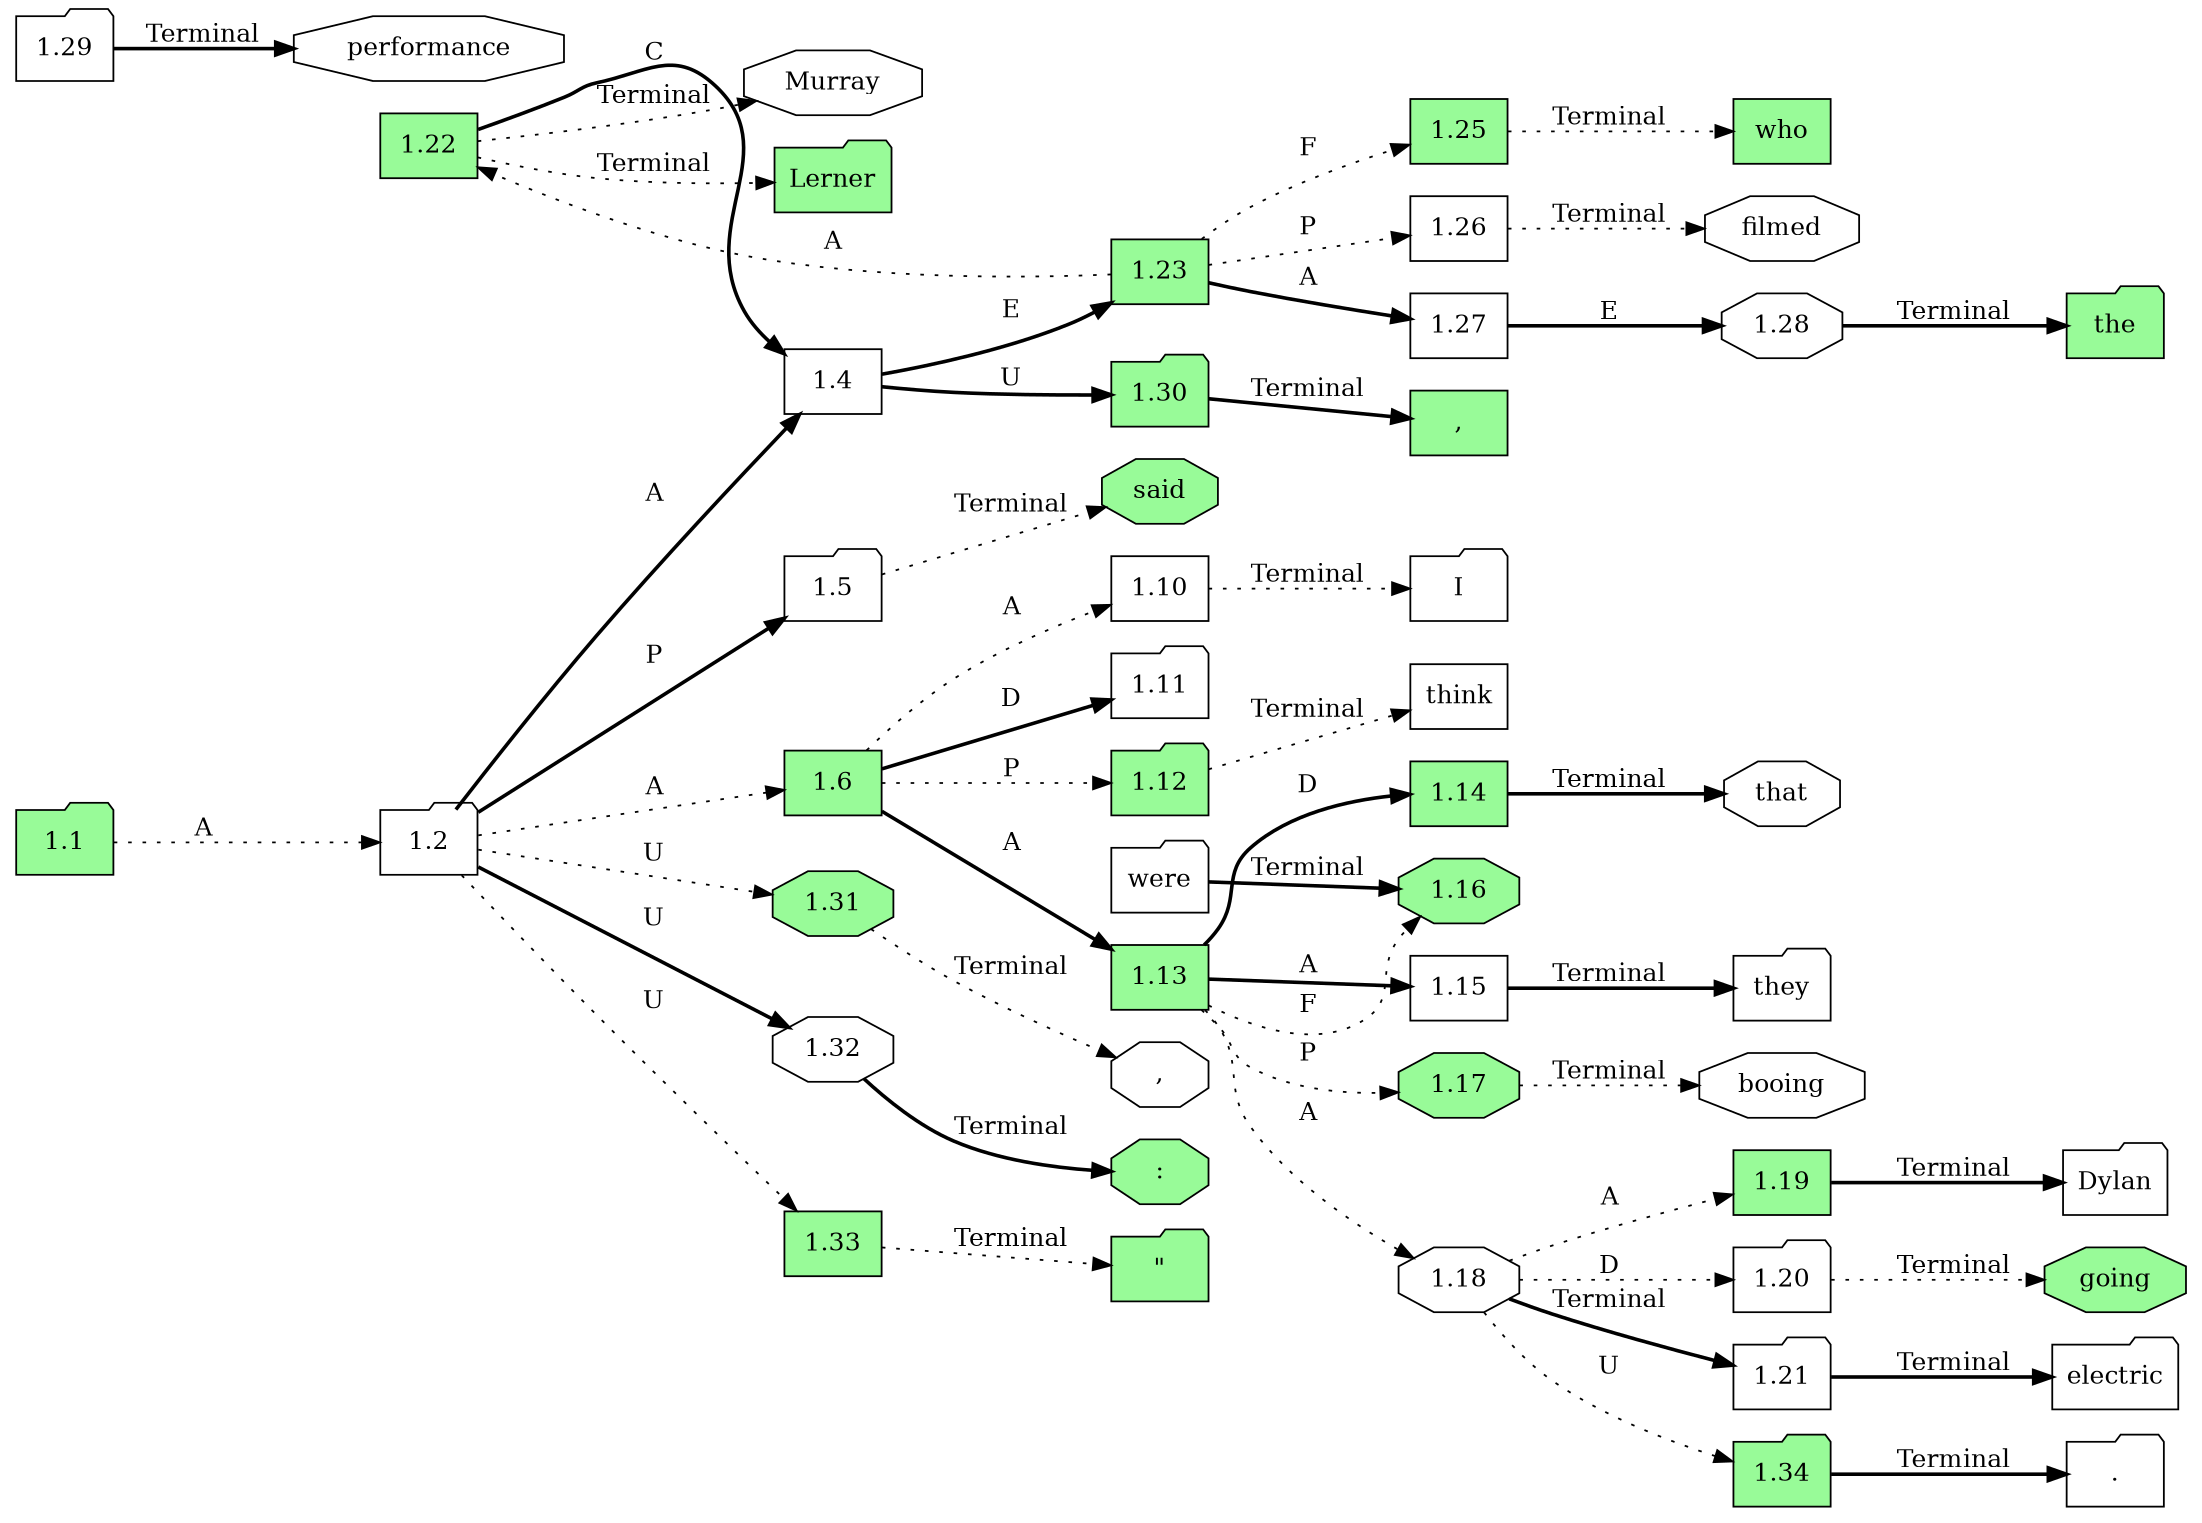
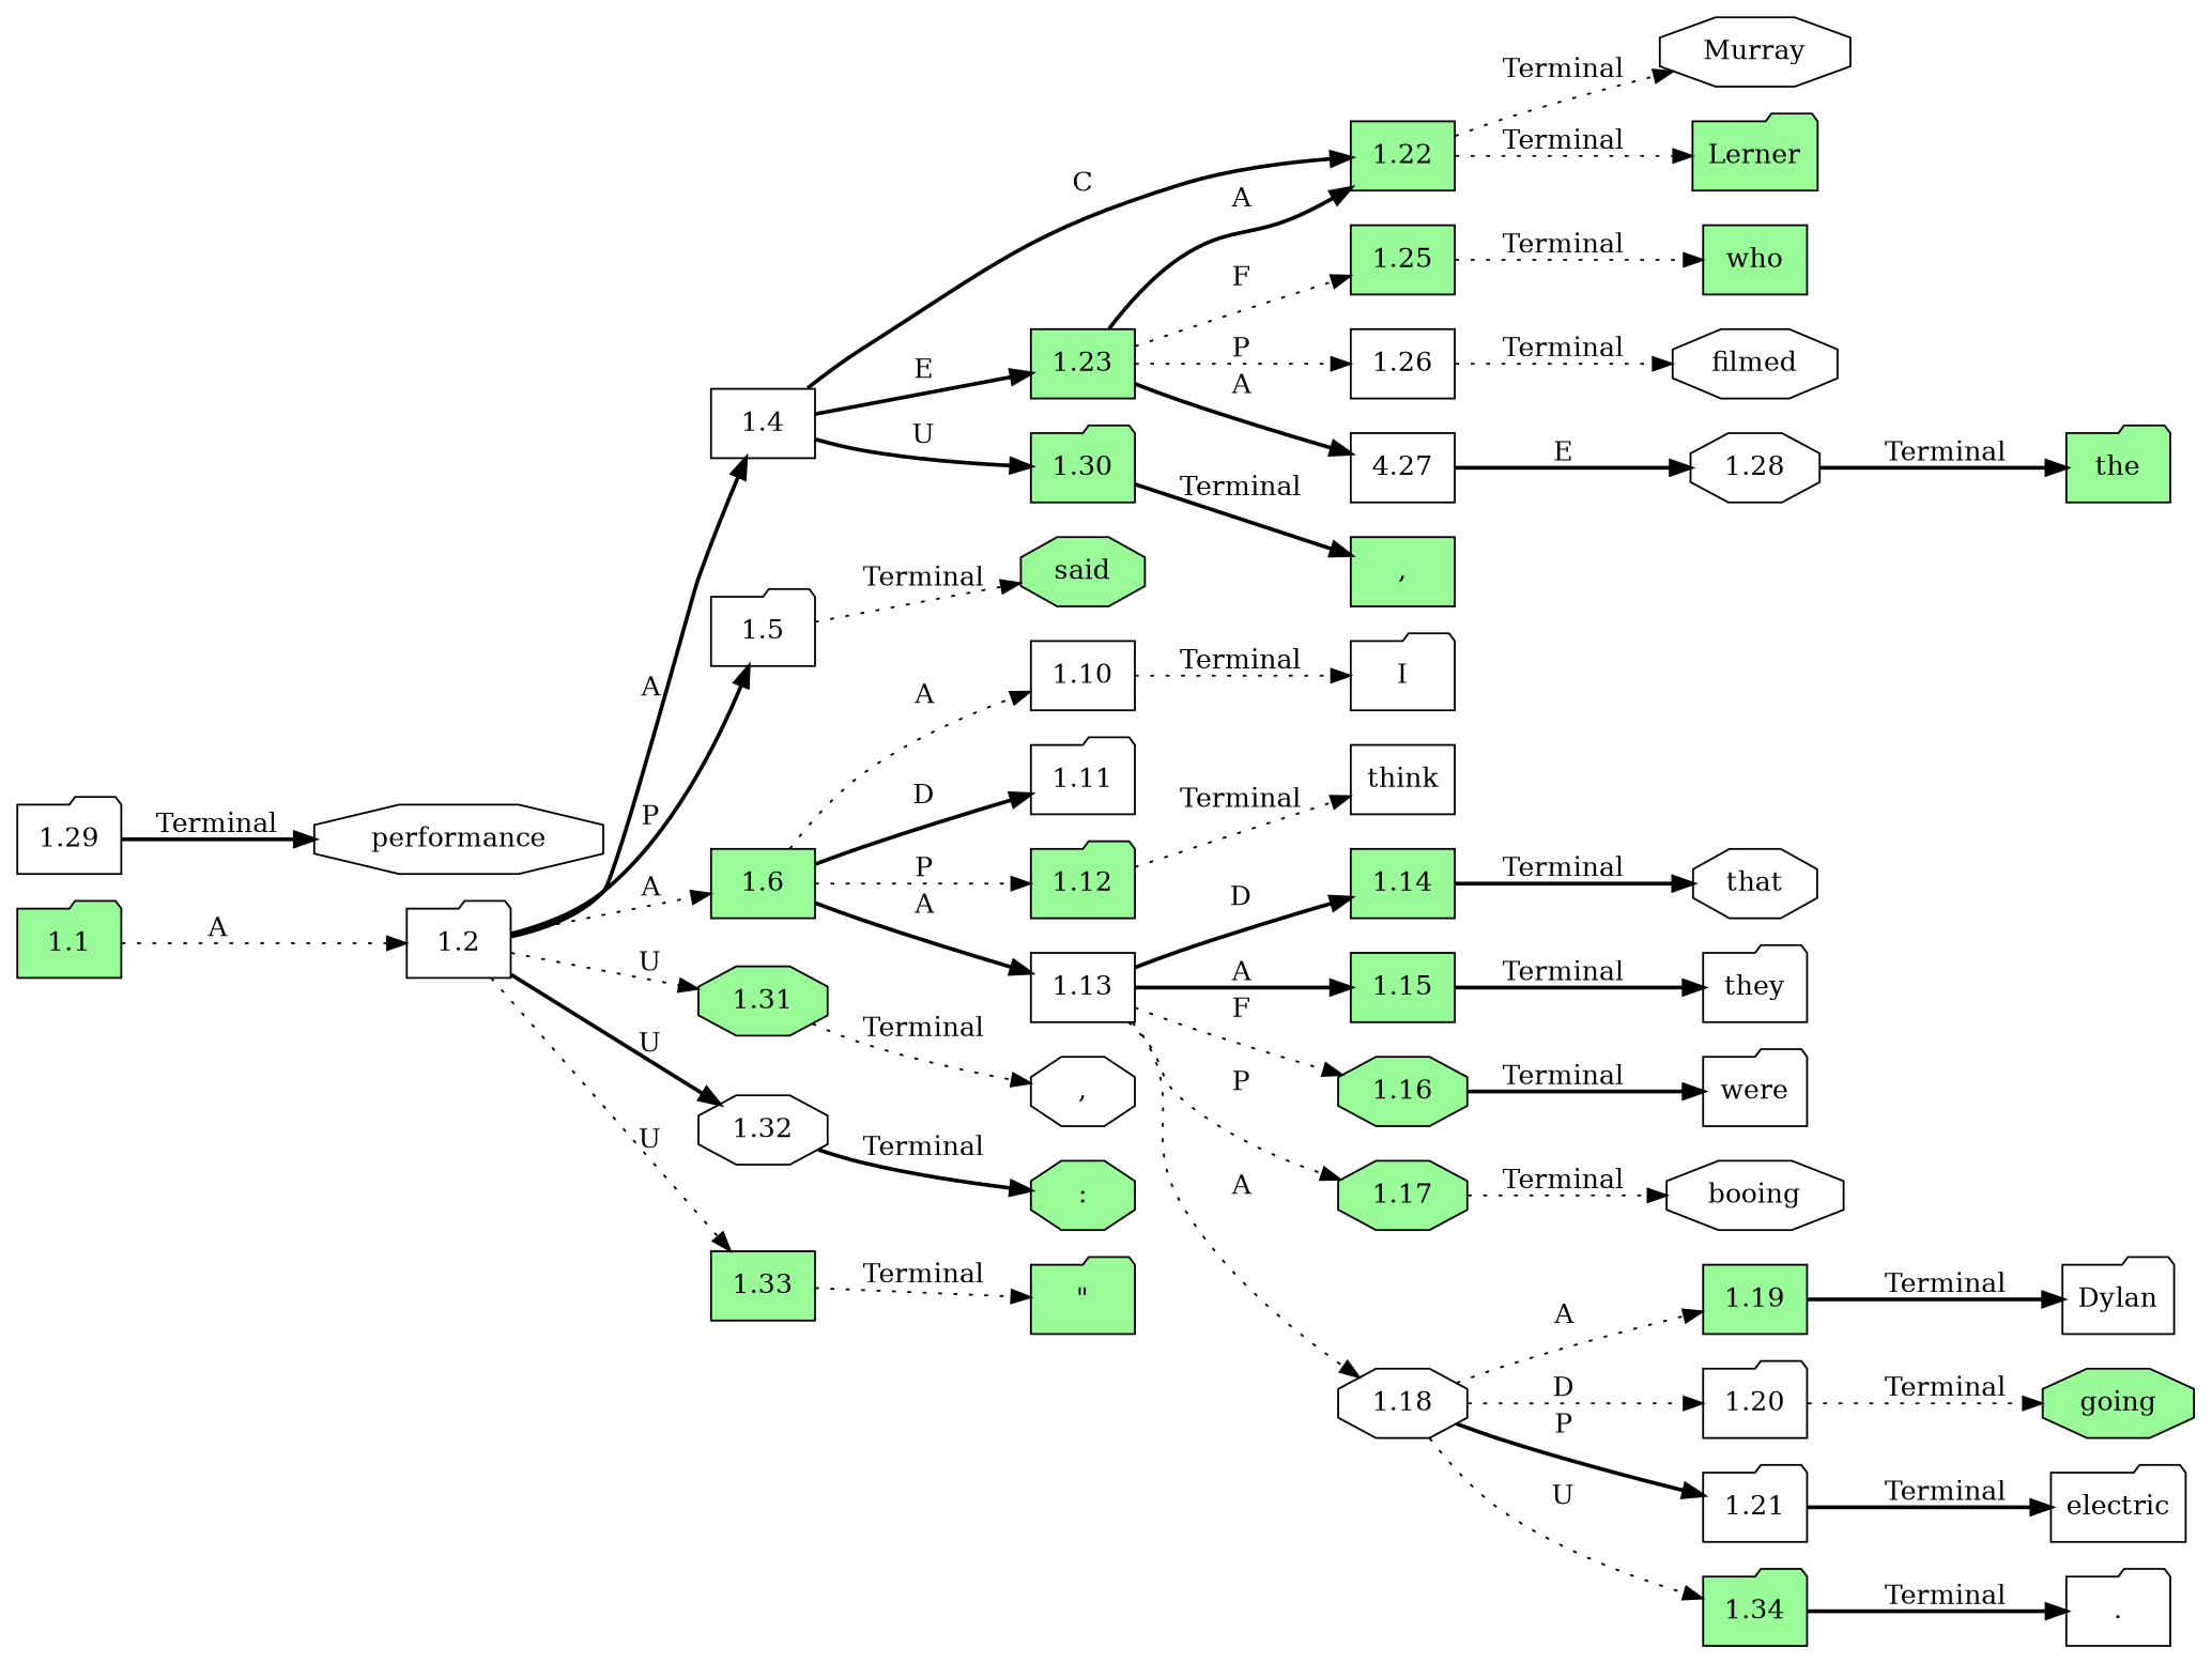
  digraph {
    rankdir=LR
    node [fillcolor=white ordering=out shape=folder style=filled]
    edge [ordering=out style=dotted]
    n1 [label=Murray shape=octagon]
    n2 [fillcolor=palegreen label=":" shape=octagon]
    n3 [fillcolor=palegreen label="\""]
    n4 [label=I]
    n5 [label=think shape=box]
    n6 [label=that shape=octagon]
    n7 [label=they]
    n8 [label=were]
    n9 [label=booing shape=octagon]
    n10 [label=Dylan]
    n11 [fillcolor=palegreen label=Lerner]
    n12 [fillcolor=palegreen label=going shape=octagon]
    n13 [label=electric]
    n14 [label="."]
    n15 [fillcolor=palegreen label="," shape=box]
    n16 [fillcolor=palegreen label=who shape=box]
    n17 [label=filmed shape=octagon]
    n18 [fillcolor=palegreen label=the]
    n19 [label=performance shape=octagon]
    n20 [label="," shape=octagon]
    n21 [fillcolor=palegreen label=said shape=octagon]
    n22 [fillcolor=palegreen label=1.1]
    n23 [label=1.2]
    n24 [label=1.4 shape=box]
    n25 [label=1.5]
    n26 [fillcolor=palegreen label=1.6 shape=box]
    n27 [fillcolor=palegreen label=1.31 shape=octagon]
    n28 [label=1.32 shape=octagon]
    n29 [fillcolor=palegreen label=1.33 shape=box]
    n30 [fillcolor=palegreen label=1.22 shape=box]
    n31 [fillcolor=palegreen label=1.23 shape=box]
    n32 [fillcolor=palegreen label=1.30]
    n33 [label=1.10 shape=box]
    n34 [label=1.11]
    n35 [fillcolor=palegreen label=1.12]
-   n36 [fillcolor=palegreen label=1.13 shape=box]
+   n36 [label=1.13 shape=box]
    n37 [fillcolor=palegreen label=1.25 shape=box]
    n38 [label=1.26 shape=box]
-   n39 [label=1.27 shape=box]
+   n39 [label=4.27 shape=box]
    n40 [fillcolor=palegreen label=1.14 shape=box]
-   n41 [label=1.15 shape=box]
+   n41 [fillcolor=palegreen label=1.15 shape=box]
    n42 [fillcolor=palegreen label=1.16 shape=octagon]
    n43 [fillcolor=palegreen label=1.17 shape=octagon]
    n44 [label=1.18 shape=octagon]
    n45 [fillcolor=palegreen label=1.19 shape=box]
    n46 [label=1.20]
    n47 [label=1.21]
    n48 [fillcolor=palegreen label=1.34]
    n49 [label=1.28 shape=octagon]
    n50 [label=1.29]
    n22 -> n23 [label=A]
    n23 -> n24 [label=A style=bold]
    n23 -> n25 [label=P style=bold]
    n23 -> n26 [label=A]
    n23 -> n27 [label=U]
    n23 -> n28 [label=U style=bold]
    n23 -> n29 [label=U]
-   n30 -> n24 [label=C style=bold]
+   n24 -> n30 [label=C style=bold]
    n24 -> n31 [label=E style=bold]
    n24 -> n32 [label=U style=bold]
    n25 -> n21 [label=Terminal]
    n26 -> n33 [label=A]
    n26 -> n34 [label=D style=bold]
    n26 -> n35 [label=P]
    n26 -> n36 [label=A style=bold]
    n27 -> n20 [label=Terminal]
    n28 -> n2 [label=Terminal style=bold]
    n29 -> n3 [label=Terminal]
    n30 -> n1 [label=Terminal]
    n30 -> n11 [label=Terminal]
-   n31 -> n30 [label=A]
+   n31 -> n30 [label=A style=bold]
    n31 -> n37 [label=F]
    n31 -> n38 [label=P]
    n31 -> n39 [label=A style=bold]
    n32 -> n15 [label=Terminal style=bold]
    n33 -> n4 [label=Terminal]
    n35 -> n5 [label=Terminal]
    n36 -> n40 [label=D style=bold]
    n36 -> n41 [label=A style=bold]
    n36 -> n42 [label=F]
    n36 -> n43 [label=P]
    n36 -> n44 [label=A]
    n37 -> n16 [label=Terminal]
    n38 -> n17 [label=Terminal]
    n39 -> n49 [label=E style=bold]
    n40 -> n6 [label=Terminal style=bold]
    n41 -> n7 [label=Terminal style=bold]
-   n8 -> n42 [label=Terminal style=bold]
+   n42 -> n8 [label=Terminal style=bold]
    n43 -> n9 [label=Terminal]
    n44 -> n45 [label=A]
    n44 -> n46 [label=D]
-   n44 -> n47 [label=Terminal style=bold]
+   n44 -> n47 [label=P style=bold]
    n44 -> n48 [label=U]
    n45 -> n10 [label=Terminal style=bold]
    n46 -> n12 [label=Terminal]
    n47 -> n13 [label=Terminal style=bold]
    n48 -> n14 [label=Terminal style=bold]
    n49 -> n18 [label=Terminal style=bold]
    n50 -> n19 [label=Terminal style=bold]
  }
